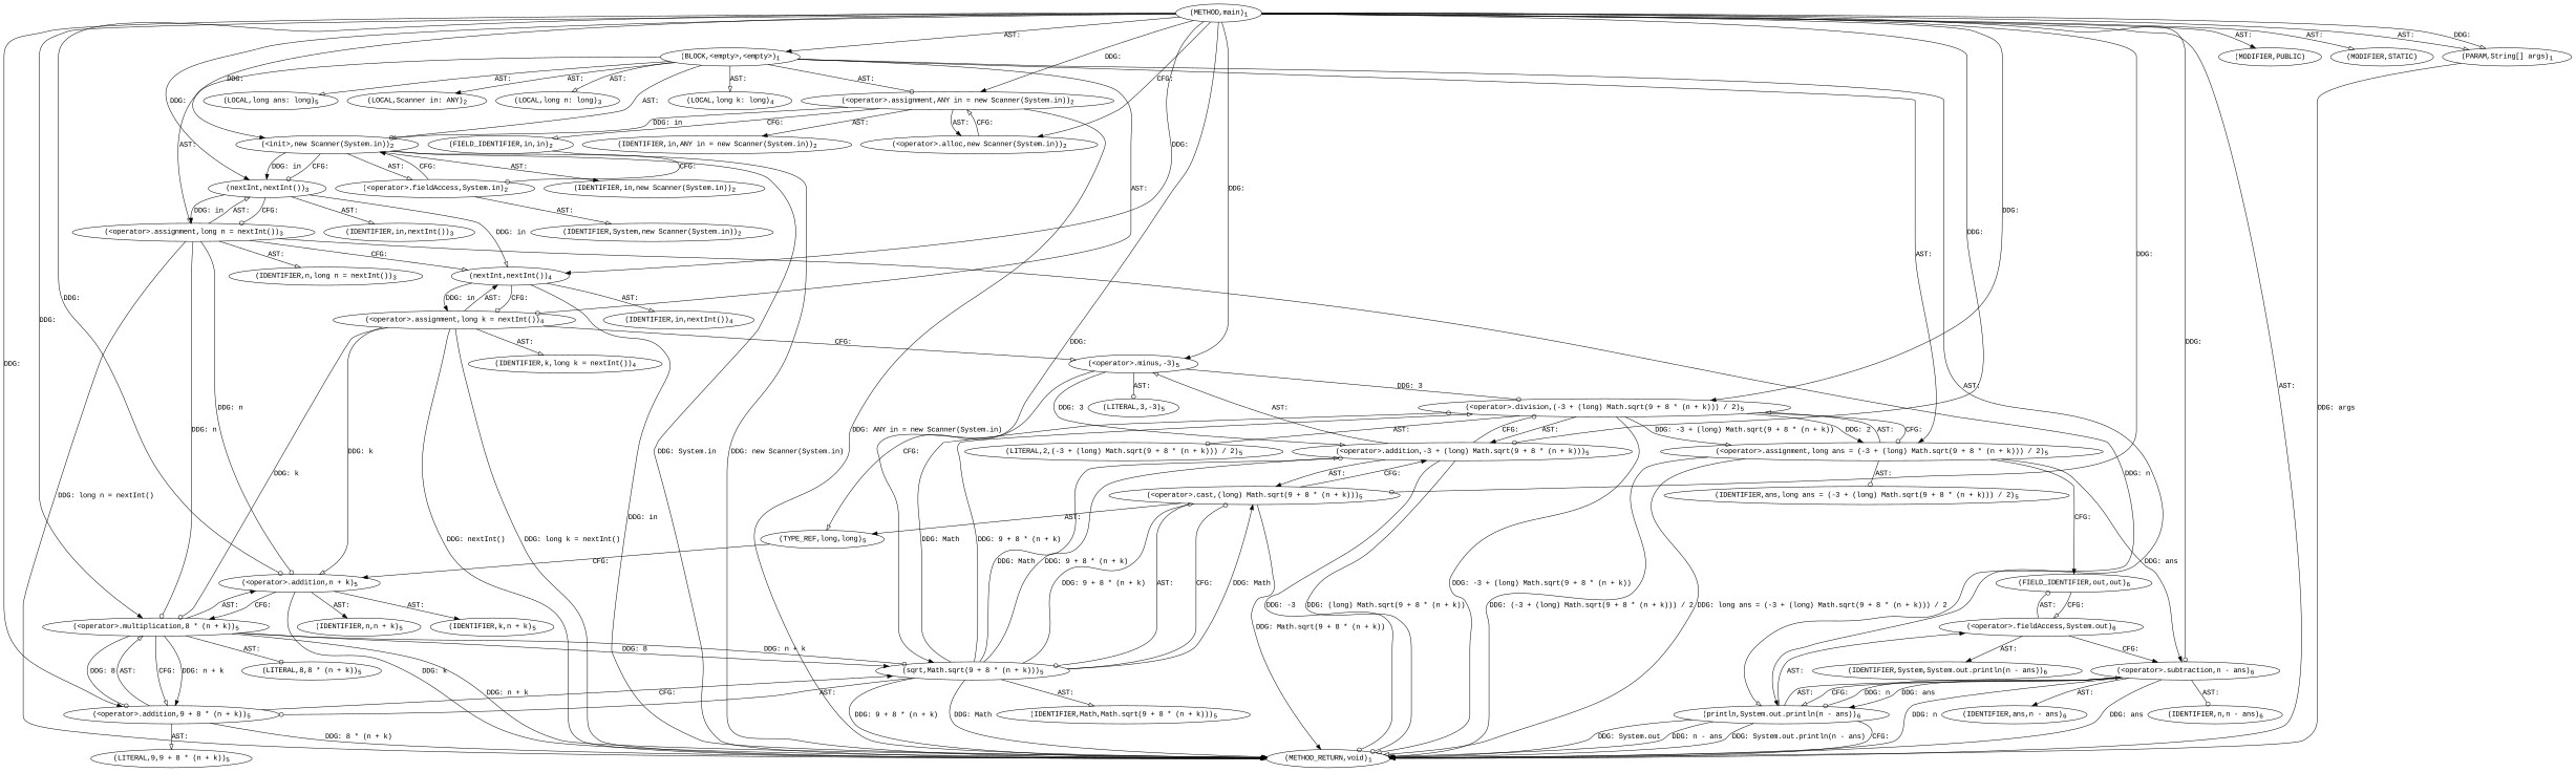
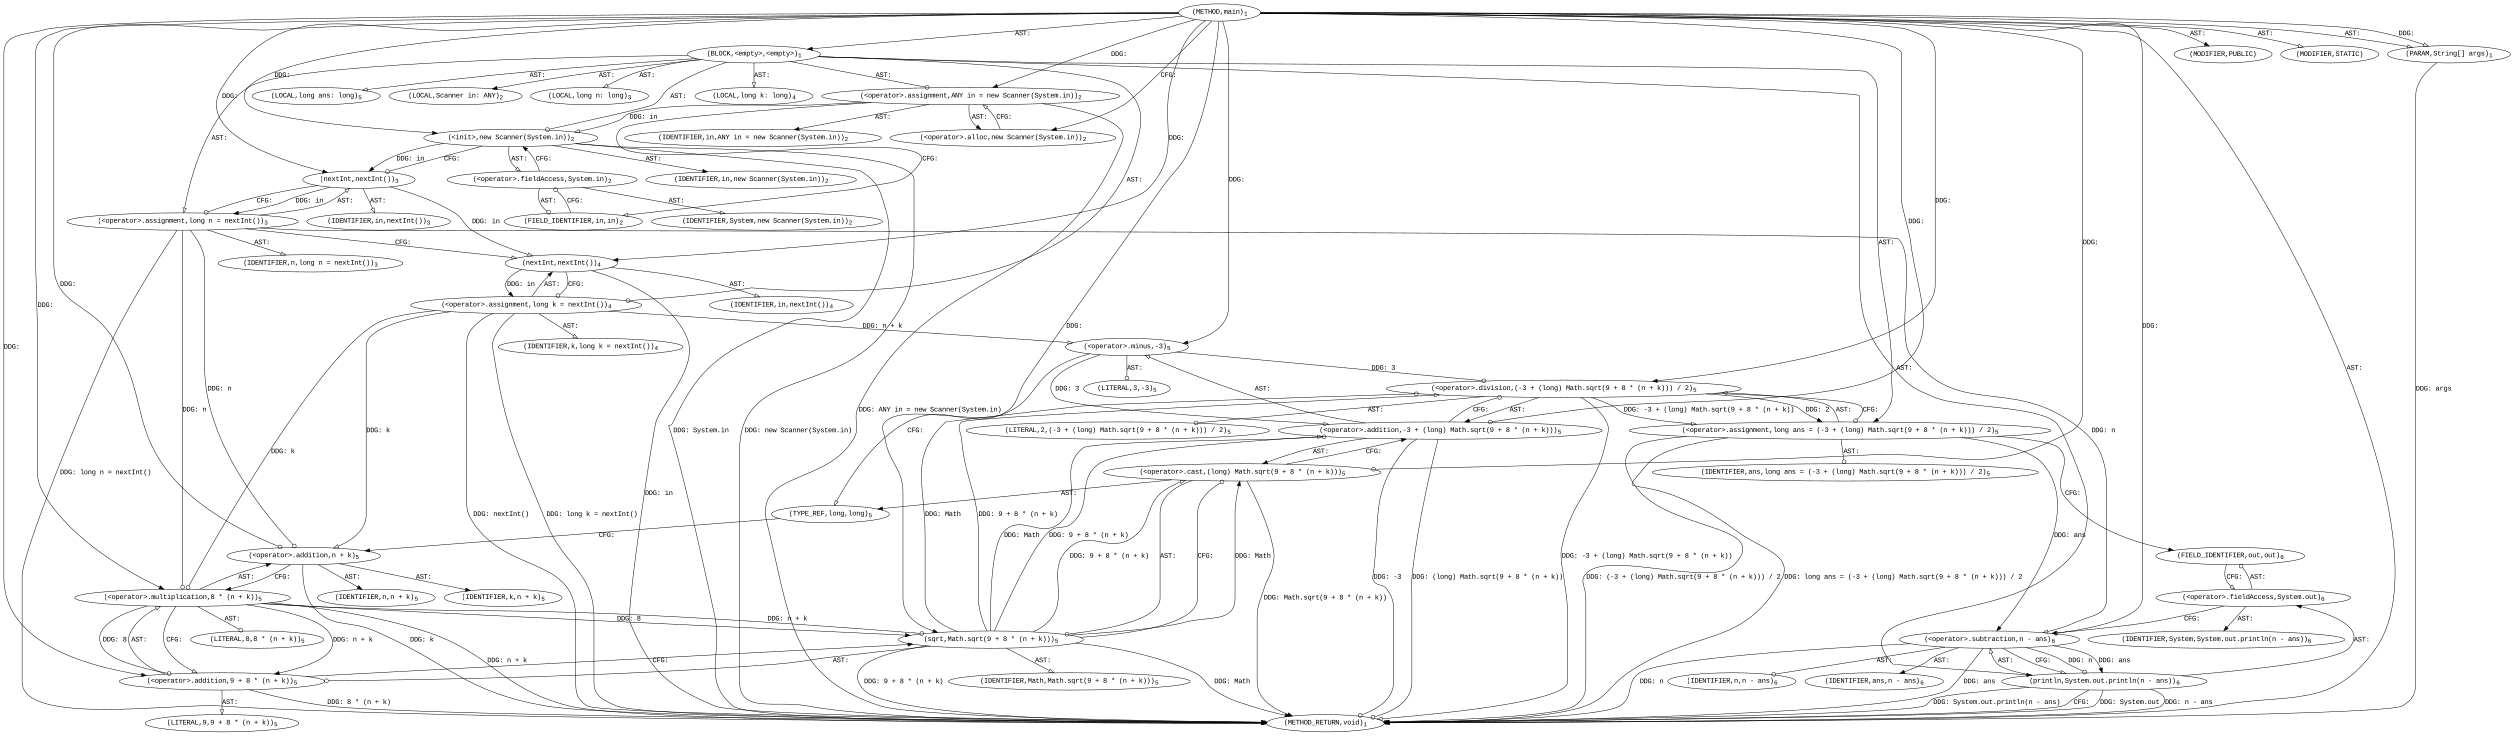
  digraph {
    fontname="Liberation Mono"
    node [fontname="Liberation Mono"]
    edge [arrowhead=normal fontname="Liberation Mono"]
    n1 [label=<(METHOD,main)<SUB>1</SUB>>]
    n2 [label=<(PARAM,String[] args)<SUB>1</SUB>>]
    n3 [label=<(BLOCK,&lt;empty&gt;,&lt;empty&gt;)<SUB>1</SUB>>]
    n4 [label=<(&lt;operator&gt;.assignment,ANY in = new Scanner(System.in))<SUB>2</SUB>>]
    n5 [label=<(&lt;operator&gt;.alloc,new Scanner(System.in))<SUB>2</SUB>>]
    n6 [label=<(&lt;init&gt;,new Scanner(System.in))<SUB>2</SUB>>]
    n7 [label=<(nextInt,nextInt())<SUB>3</SUB>>]
    n8 [label=<(nextInt,nextInt())<SUB>4</SUB>>]
    n9 [label=<(&lt;operator&gt;.division,(-3 + (long) Math.sqrt(9 + 8 * (n + k))) / 2)<SUB>5</SUB>>]
    n10 [label=<(&lt;operator&gt;.addition,-3 + (long) Math.sqrt(9 + 8 * (n + k)))<SUB>5</SUB>>]
    n11 [label=<(&lt;operator&gt;.minus,-3)<SUB>5</SUB>>]
    n12 [label=<(&lt;operator&gt;.cast,(long) Math.sqrt(9 + 8 * (n + k)))<SUB>5</SUB>>]
    n13 [label=<(sqrt,Math.sqrt(9 + 8 * (n + k)))<SUB>5</SUB>>]
    n14 [label=<(&lt;operator&gt;.addition,9 + 8 * (n + k))<SUB>5</SUB>>]
    n15 [label=<(&lt;operator&gt;.multiplication,8 * (n + k))<SUB>5</SUB>>]
    n16 [label=<(&lt;operator&gt;.addition,n + k)<SUB>5</SUB>>]
    n17 [label=<(&lt;operator&gt;.subtraction,n - ans)<SUB>6</SUB>>]
    n18 [label=<(MODIFIER,PUBLIC)>]
    n19 [label=<(MODIFIER,STATIC)>]
    n20 [label=<(METHOD_RETURN,void)<SUB>1</SUB>>]
    n21 [label=<(LOCAL,Scanner in: ANY)<SUB>2</SUB>>]
    n22 [label=<(LOCAL,long n: long)<SUB>3</SUB>>]
    n23 [label=<(&lt;operator&gt;.assignment,long n = nextInt())<SUB>3</SUB>>]
    n24 [label=<(LOCAL,long k: long)<SUB>4</SUB>>]
    n25 [label=<(&lt;operator&gt;.assignment,long k = nextInt())<SUB>4</SUB>>]
    n26 [label=<(LOCAL,long ans: long)<SUB>5</SUB>>]
    n27 [label=<(&lt;operator&gt;.assignment,long ans = (-3 + (long) Math.sqrt(9 + 8 * (n + k))) / 2)<SUB>5</SUB>>]
    n28 [label=<(println,System.out.println(n - ans))<SUB>6</SUB>>]
    n29 [label=<(IDENTIFIER,in,ANY in = new Scanner(System.in))<SUB>2</SUB>>]
    n30 [label=<(FIELD_IDENTIFIER,in,in)<SUB>2</SUB>>]
    n31 [label=<(IDENTIFIER,in,new Scanner(System.in))<SUB>2</SUB>>]
    n32 [label=<(&lt;operator&gt;.fieldAccess,System.in)<SUB>2</SUB>>]
    n33 [label=<(IDENTIFIER,in,nextInt())<SUB>3</SUB>>]
    n34 [label=<(IDENTIFIER,in,nextInt())<SUB>4</SUB>>]
    n35 [label=<(LITERAL,2,(-3 + (long) Math.sqrt(9 + 8 * (n + k))) / 2)<SUB>5</SUB>>]
    n36 [label=<(LITERAL,3,-3)<SUB>5</SUB>>]
    n37 [label=<(TYPE_REF,long,long)<SUB>5</SUB>>]
    n38 [label=<(IDENTIFIER,Math,Math.sqrt(9 + 8 * (n + k)))<SUB>5</SUB>>]
    n39 [label=<(LITERAL,9,9 + 8 * (n + k))<SUB>5</SUB>>]
    n40 [label=<(LITERAL,8,8 * (n + k))<SUB>5</SUB>>]
    n41 [label=<(IDENTIFIER,n,n + k)<SUB>5</SUB>>]
    n42 [label=<(IDENTIFIER,k,n + k)<SUB>5</SUB>>]
    n43 [label=<(IDENTIFIER,n,n - ans)<SUB>6</SUB>>]
    n44 [label=<(IDENTIFIER,ans,n - ans)<SUB>6</SUB>>]
    n45 [label=<(IDENTIFIER,n,long n = nextInt())<SUB>3</SUB>>]
    n46 [label=<(IDENTIFIER,k,long k = nextInt())<SUB>4</SUB>>]
    n47 [label=<(IDENTIFIER,ans,long ans = (-3 + (long) Math.sqrt(9 + 8 * (n + k))) / 2)<SUB>5</SUB>>]
    n48 [label=<(FIELD_IDENTIFIER,out,out)<SUB>6</SUB>>]
    n49 [label=<(&lt;operator&gt;.fieldAccess,System.out)<SUB>6</SUB>>]
    n50 [label=<(IDENTIFIER,System,new Scanner(System.in))<SUB>2</SUB>>]
    n51 [label=<(IDENTIFIER,System,System.out.println(n - ans))<SUB>6</SUB>>]
    n1 -> n2 [arrowhead=onormal label="AST: "]
    n1 -> n2 [arrowhead=onormal label="DDG: "]
    n1 -> n3 [label="AST: "]
    n1 -> n4 [label="DDG: "]
    n1 -> n5 [label="CFG: "]
    n1 -> n6 [label="DDG: "]
    n1 -> n7 [label="DDG: "]
    n1 -> n8 [label="DDG: "]
    n1 -> n9 [label="DDG: "]
    n1 -> n10 [arrowhead=odot label="DDG: "]
    n1 -> n11 [label="DDG: "]
    n1 -> n12 [arrowhead=odot label="DDG: "]
    n1 -> n13 [label="DDG: "]
    n1 -> n14 [label="DDG: "]
    n1 -> n15 [label="DDG: "]
    n1 -> n16 [arrowhead=odot label="DDG: "]
    n1 -> n17 [arrowhead=odot label="DDG: "]
    n1 -> n18 [label="AST: "]
    n1 -> n19 [arrowhead=onormal label="AST: "]
    n1 -> n20 [arrowhead=onormal label="AST: "]
    n2 -> n20 [arrowhead=onormal label="DDG: args"]
    n3 -> n4 [arrowhead=odot label="AST: "]
    n3 -> n6 [arrowhead=odot label="AST: "]
    n3 -> n21 [label="AST: "]
    n3 -> n22 [arrowhead=onormal label="AST: "]
    n3 -> n23 [arrowhead=onormal label="AST: "]
    n3 -> n24 [arrowhead=onormal label="AST: "]
    n3 -> n25 [arrowhead=odot label="AST: "]
    n3 -> n26 [arrowhead=onormal label="AST: "]
    n3 -> n27 [label="AST: "]
    n3 -> n28 [label="AST: "]
    n4 -> n5 [label="AST: "]
    n4 -> n6 [arrowhead=onormal label="DDG: in"]
    n4 -> n20 [arrowhead=onormal label="DDG: ANY in = new Scanner(System.in)"]
    n4 -> n29 [label="AST: "]
    n4 -> n30 [arrowhead=onormal label="CFG: "]
    n5 -> n4 [arrowhead=onormal label="CFG: "]
    n6 -> n7 [arrowhead=odot label="CFG: "]
    n6 -> n7 [label="DDG: in"]
    n6 -> n20 [label="DDG: System.in"]
    n6 -> n20 [arrowhead=onormal label="DDG: new Scanner(System.in)"]
    n6 -> n31 [label="AST: "]
    n6 -> n32 [arrowhead=onormal label="AST: "]
    n7 -> n8 [arrowhead=onormal label="DDG: in"]
    n7 -> n23 [arrowhead=odot label="CFG: "]
    n7 -> n23 [label="DDG: in"]
    n7 -> n33 [arrowhead=onormal label="AST: "]
    n8 -> n20 [arrowhead=onormal label="DDG: in"]
    n8 -> n25 [arrowhead=odot label="CFG: "]
    n8 -> n25 [label="DDG: in"]
    n8 -> n34 [arrowhead=onormal label="AST: "]
    n9 -> n10 [label="AST: "]
    n9 -> n20 [arrowhead=onormal label="DDG: -3 + (long) Math.sqrt(9 + 8 * (n + k))"]
    n9 -> n27 [arrowhead=odot label="CFG: "]
    n9 -> n27 [arrowhead=onormal label="DDG: -3 + (long) Math.sqrt(9 + 8 * (n + k))"]
    n9 -> n27 [label="DDG: 2"]
    n9 -> n35 [arrowhead=odot label="AST: "]
    n10 -> n9 [arrowhead=odot label="CFG: "]
    n10 -> n11 [arrowhead=onormal label="AST: "]
    n10 -> n12 [label="AST: "]
    n10 -> n20 [arrowhead=odot label="DDG: -3"]
    n10 -> n20 [arrowhead=odot label="DDG: (long) Math.sqrt(9 + 8 * (n + k))"]
    n11 -> n9 [arrowhead=odot label="DDG: 3"]
    n11 -> n10 [arrowhead=onormal label="DDG: 3"]
    n11 -> n36 [arrowhead=odot label="AST: "]
    n11 -> n37 [arrowhead=onormal label="CFG: "]
    n12 -> n10 [label="CFG: "]
    n12 -> n13 [arrowhead=odot label="AST: "]
    n12 -> n20 [label="DDG: Math.sqrt(9 + 8 * (n + k))"]
    n12 -> n37 [label="AST: "]
    n13 -> n9 [arrowhead=odot label="DDG: Math"]
    n13 -> n9 [arrowhead=onormal label="DDG: 9 + 8 * (n + k)"]
    n13 -> n10 [arrowhead=odot label="DDG: Math"]
    n13 -> n10 [arrowhead=onormal label="DDG: 9 + 8 * (n + k)"]
    n13 -> n12 [arrowhead=odot label="CFG: "]
    n13 -> n12 [label="DDG: Math"]
    n13 -> n12 [arrowhead=onormal label="DDG: 9 + 8 * (n + k)"]
    n13 -> n14 [arrowhead=odot label="AST: "]
    n13 -> n20 [arrowhead=onormal label="DDG: 9 + 8 * (n + k)"]
    n13 -> n20 [label="DDG: Math"]
    n13 -> n38 [arrowhead=onormal label="AST: "]
    n14 -> n13 [label="CFG: "]
    n14 -> n15 [arrowhead=onormal label="AST: "]
    n14 -> n20 [label="DDG: 8 * (n + k)"]
    n14 -> n39 [arrowhead=onormal label="AST: "]
    n15 -> n13 [label="DDG: 8"]
    n15 -> n13 [arrowhead=odot label="DDG: n + k"]
    n15 -> n14 [arrowhead=onormal label="CFG: "]
    n15 -> n14 [arrowhead=odot label="DDG: 8"]
    n15 -> n14 [label="DDG: n + k"]
    n15 -> n16 [label="AST: "]
    n15 -> n20 [arrowhead=onormal label="DDG: n + k"]
    n15 -> n40 [arrowhead=odot label="AST: "]
    n16 -> n15 [label="CFG: "]
    n16 -> n20 [arrowhead=onormal label="DDG: k"]
    n16 -> n41 [label="AST: "]
    n16 -> n42 [label="AST: "]
    n17 -> n20 [label="DDG: n"]
    n17 -> n20 [label="DDG: ans"]
    n17 -> n28 [arrowhead=onormal label="CFG: "]
    n17 -> n28 [arrowhead=odot label="DDG: n"]
    n17 -> n28 [label="DDG: ans"]
    n17 -> n43 [arrowhead=odot label="AST: "]
    n17 -> n44 [label="AST: "]
    n23 -> n7 [arrowhead=onormal label="AST: "]
    n23 -> n8 [arrowhead=onormal label="CFG: "]
    n23 -> n15 [arrowhead=odot label="DDG: n"]
    n23 -> n16 [arrowhead=odot label="DDG: n"]
-   n23 -> n28 [arrowhead=onormal label="DDG: n"]
+   n23 -> n17 [arrowhead=onormal label="DDG: n"]
    n23 -> n20 [arrowhead=odot label="DDG: long n = nextInt()"]
    n23 -> n45 [arrowhead=onormal label="AST: "]
    n25 -> n8 [label="AST: "]
-   n25 -> n11 [arrowhead=onormal label="CFG: "]
+   n25 -> n11 [arrowhead=onormal label="DDG: n + k"]
    n25 -> n15 [arrowhead=odot label="DDG: k"]
    n25 -> n16 [arrowhead=onormal label="DDG: k"]
    n25 -> n20 [arrowhead=onormal label="DDG: nextInt()"]
    n25 -> n20 [label="DDG: long k = nextInt()"]
    n25 -> n46 [arrowhead=onormal label="AST: "]
    n27 -> n9 [arrowhead=onormal label="AST: "]
    n27 -> n17 [label="DDG: ans"]
    n27 -> n20 [label="DDG: (-3 + (long) Math.sqrt(9 + 8 * (n + k))) / 2"]
    n27 -> n20 [arrowhead=onormal label="DDG: long ans = (-3 + (long) Math.sqrt(9 + 8 * (n + k))) / 2"]
    n27 -> n47 [arrowhead=odot label="AST: "]
    n27 -> n48 [label="CFG: "]
    n28 -> n17 [arrowhead=onormal label="AST: "]
    n28 -> n20 [label="CFG: "]
    n28 -> n20 [label="DDG: System.out"]
    n28 -> n20 [arrowhead=odot label="DDG: n - ans"]
    n28 -> n20 [arrowhead=odot label="DDG: System.out.println(n - ans)"]
    n28 -> n49 [label="AST: "]
    n30 -> n32 [arrowhead=odot label="CFG: "]
    n32 -> n6 [label="CFG: "]
+   n32 -> n30 [arrowhead=odot label="AST: "]
    n32 -> n50 [arrowhead=onormal label="AST: "]
    n37 -> n16 [label="CFG: "]
    n48 -> n49 [arrowhead=onormal label="CFG: "]
    n49 -> n17 [label="CFG: "]
    n49 -> n48 [arrowhead=odot label="AST: "]
    n49 -> n51 [label="AST: "]
  }
